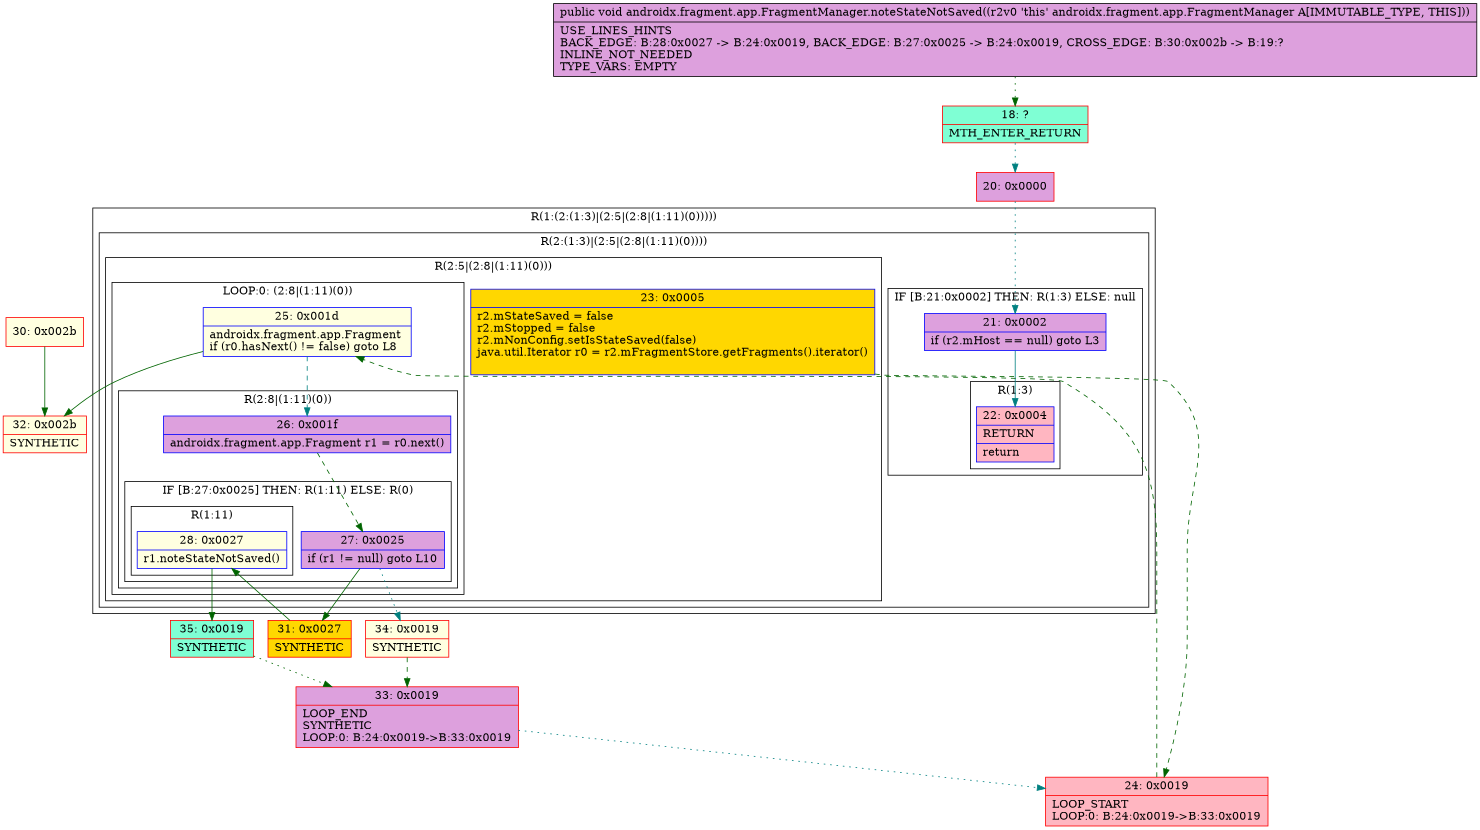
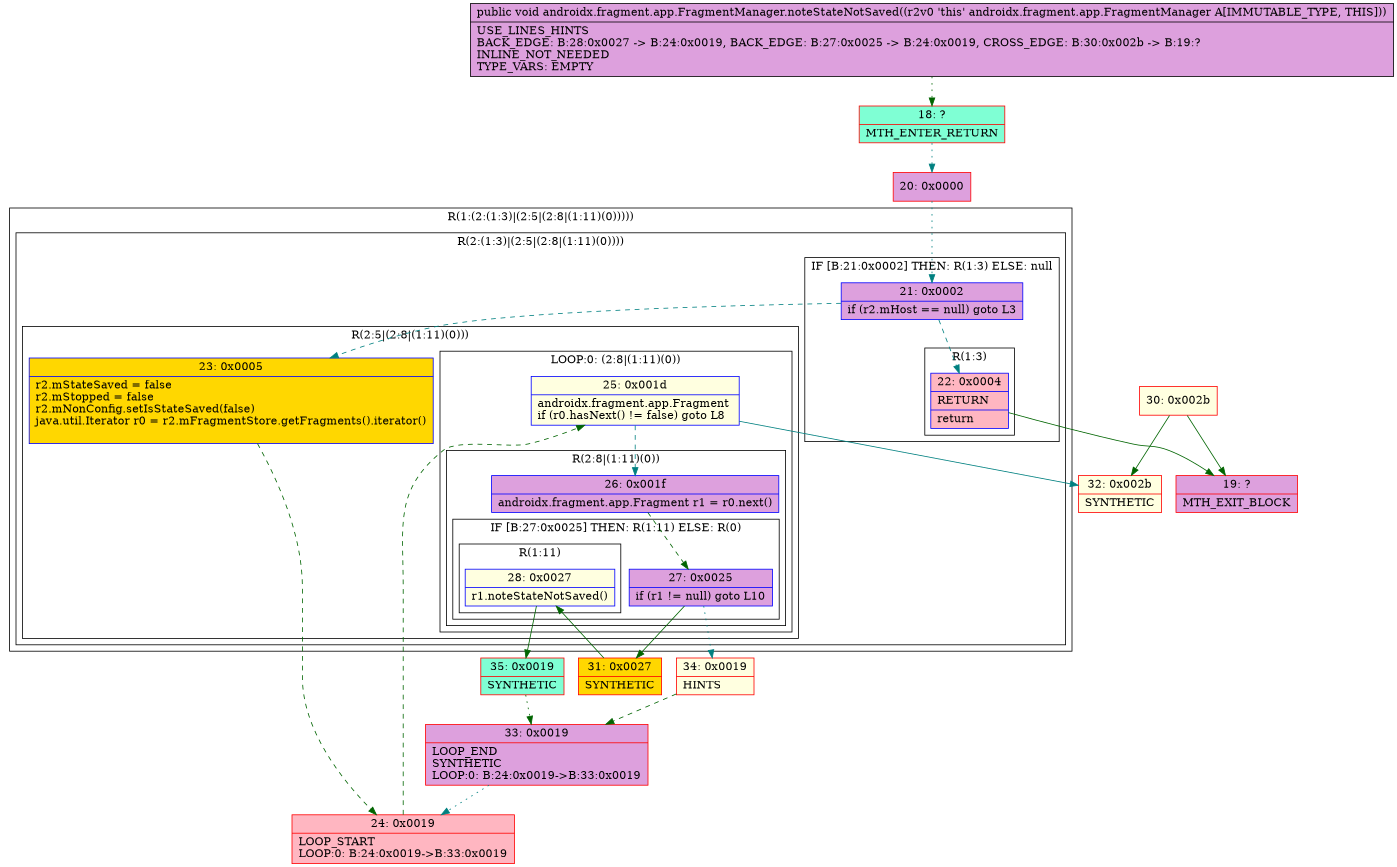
  digraph {
    node [color=red fillcolor=plum shape=record style=filled]
    edge [color=darkgreen style=solid]
    n1 [color=blue fillcolor=lightpink label="{22\:\ 0x0004|RETURN\l|return\l}"]
    n2 [color=blue label="{21\:\ 0x0002|if (r2.mHost == null) goto L3\l}"]
    n3 [color=blue fillcolor=lightyellow label="{28\:\ 0x0027|r1.noteStateNotSaved()\l}"]
    n4 [color=blue label="{27\:\ 0x0025|if (r1 != null) goto L10\l}"]
    n5 [color=blue label="{26\:\ 0x001f|androidx.fragment.app.Fragment r1 = r0.next()\l}"]
    n6 [color=blue fillcolor=lightyellow label="{25\:\ 0x001d|androidx.fragment.app.Fragment \lif (r0.hasNext() != false) goto L8\l}"]
    n7 [color=blue fillcolor=gold label="{23\:\ 0x0005|r2.mStateSaved = false\lr2.mStopped = false\lr2.mNonConfig.setIsStateSaved(false)\ljava.util.Iterator r0 = r2.mFragmentStore.getFragments().iterator()\l\l}"]
+   n8 [label="{19\:\ ?|MTH_EXIT_BLOCK\l}"]
    n9 [fillcolor=aquamarine label="{35\:\ 0x0019|SYNTHETIC\l}"]
    n10 [fillcolor=gold label="{31\:\ 0x0027|SYNTHETIC\l}"]
-   n11 [fillcolor=lightyellow label="{34\:\ 0x0019|SYNTHETIC\l}"]
+   n11 [fillcolor=lightyellow label="{34\:\ 0x0019|HINTS\l}"]
    n12 [fillcolor=lightyellow label="{32\:\ 0x002b|SYNTHETIC\l}"]
    n13 [fillcolor=lightpink label="{24\:\ 0x0019|LOOP_START\lLOOP:0: B:24:0x0019\-\>B:33:0x0019\l}"]
    n14 [label="{33\:\ 0x0019|LOOP_END\lSYNTHETIC\lLOOP:0: B:24:0x0019\-\>B:33:0x0019\l}"]
    n15 [fillcolor=aquamarine label="{18\:\ ?|MTH_ENTER_RETURN\l}"]
    n16 [label="{20\:\ 0x0000}"]
    n17 [fillcolor=lightyellow label="{30\:\ 0x002b}"]
    n18 [label="{public void androidx.fragment.app.FragmentManager.noteStateNotSaved((r2v0 'this' androidx.fragment.app.FragmentManager A[IMMUTABLE_TYPE, THIS]))  | USE_LINES_HINTS\lBACK_EDGE: B:28:0x0027 \-\> B:24:0x0019, BACK_EDGE: B:27:0x0025 \-\> B:24:0x0019, CROSS_EDGE: B:30:0x002b \-\> B:19:?\lINLINE_NOT_NEEDED\lTYPE_VARS: EMPTY\l}" color=""]
    subgraph cluster_1 {
      label="R(1:(2:(1:3)|(2:5|(2:8|(1:11)(0)))))"
      subgraph cluster_2 {
        label="R(2:(1:3)|(2:5|(2:8|(1:11)(0))))"
        subgraph cluster_3 {
          label="IF [B:21:0x0002] THEN: R(1:3) ELSE: null"
          n2
          subgraph cluster_4 {
            label="R(1:3)"
            n1
          }
        }
        subgraph cluster_5 {
          label="R(2:5|(2:8|(1:11)(0)))"
          n7
          subgraph cluster_6 {
            label="LOOP:0: (2:8|(1:11)(0))"
            n6
            subgraph cluster_7 {
              label="R(2:8|(1:11)(0))"
              n5
              subgraph cluster_8 {
                label="IF [B:27:0x0025] THEN: R(1:11) ELSE: R(0)"
                n4
                subgraph cluster_9 {
                  label="R(1:11)"
                  n3
                }
                subgraph cluster_10 {
                  label="R(0)"
                }
              }
            }
          }
        }
      }
    }
-   n2 -> n1 [color=teal]
+   n1 -> n8
+   n2 -> n1 [color=teal style=dashed]
+   n2 -> n7 [color=teal style=dashed]
    n3 -> n9
    n4 -> n10
    n4 -> n11 [color=teal style=dotted]
    n5 -> n4 [style=dashed]
    n6 -> n5 [color=teal style=dashed]
-   n6 -> n12
+   n6 -> n12 [color=teal]
    n7 -> n13 [style=dashed]
    n9 -> n14 [style=dotted]
    n10 -> n3
    n11 -> n14 [style=dashed]
    n13 -> n6 [style=dashed]
    n14 -> n13 [color=teal style=dotted]
    n15 -> n16 [color=teal style=dotted]
    n16 -> n2 [color=teal style=dotted]
+   n17 -> n8
    n17 -> n12
    n18 -> n15 [style=dotted]
  }
